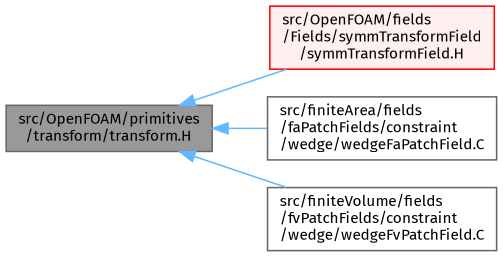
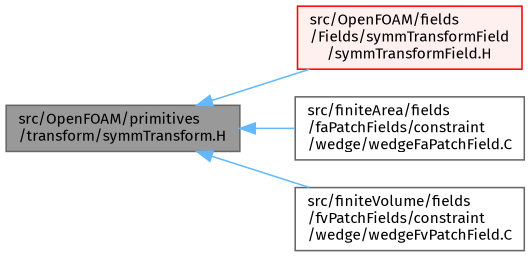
  digraph {
    rankdir=LR
    fontname="Fira Sans"
    node [color=grey40 fillcolor=white fontname="Fira Sans" fontsize=10 shape=box style=filled]
    edge [color=steelblue1 dir=back fontname="Fira Sans" fontsize=10 labelfontname=Helvetica labelfontsize=10 style=solid]
-   n1 [color=gray40 fillcolor=grey60 fontcolor=black height=0.2 label="src/OpenFOAM/primitives\l/transform/transform.H" width=0.4]
+   n1 [color=gray40 fillcolor=grey60 fontcolor=black height=0.2 label="src/OpenFOAM/primitives\l/transform/symmTransform.H" width=0.4]
    n2 [color=red fillcolor="#FFF0F0" height=0.2 label="src/OpenFOAM/fields\l/Fields/symmTransformField\l/symmTransformField.H" width=0.4]
    n3 [height=0.2 label="src/finiteArea/fields\l/faPatchFields/constraint\l/wedge/wedgeFaPatchField.C" width=0.4]
    n4 [height=0.2 label="src/finiteVolume/fields\l/fvPatchFields/constraint\l/wedge/wedgeFvPatchField.C" width=0.4]
    n1 -> n2
    n1 -> n3
    n1 -> n4
  }
